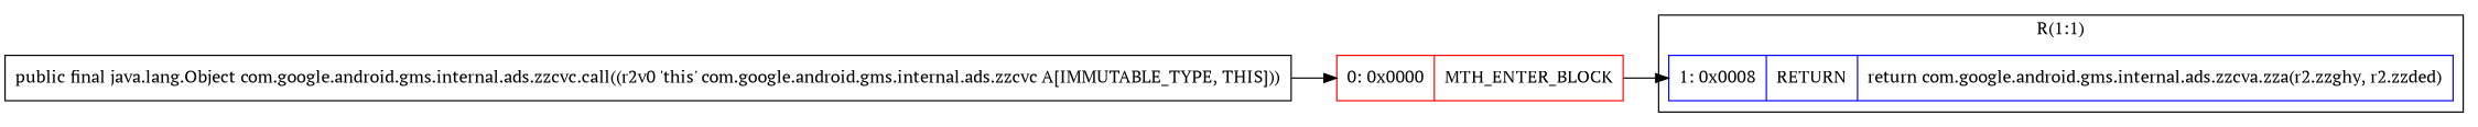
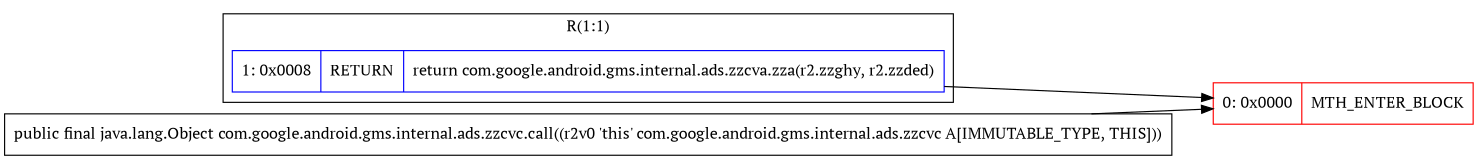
  digraph {
    rankdir=LR
    fontname="PT Serif"
    node [shape=record fontname="PT Serif"]
    edge [fontname="PT Serif"]
    n1 [color=blue label="{1\:\ 0x0008|RETURN\l|return com.google.android.gms.internal.ads.zzcva.zza(r2.zzghy, r2.zzded)\l}"]
    n2 [color=red label="{0\:\ 0x0000|MTH_ENTER_BLOCK\l}"]
    n3 [label="{public final java.lang.Object com.google.android.gms.internal.ads.zzcvc.call((r2v0 'this' com.google.android.gms.internal.ads.zzcvc A[IMMUTABLE_TYPE, THIS])) }"]
    subgraph cluster_1 {
      label="R(1:1)"
      n1
    }
-   n2 -> n1
+   n1 -> n2
    n3 -> n2
  }
